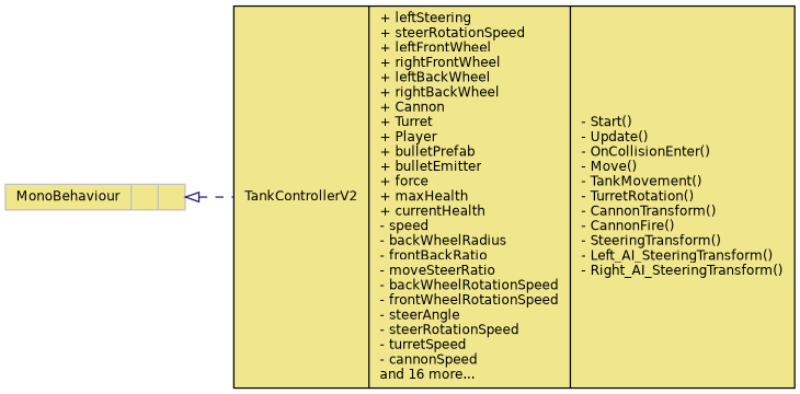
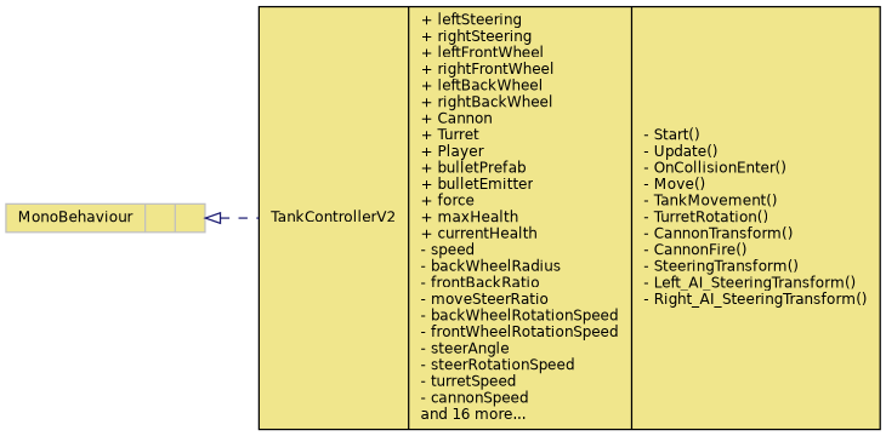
  digraph {
    rankdir=LR
    node [fillcolor=khaki fontname=Helvetica fontsize=10 shape=record style=filled]
-   n1 [color=black fontcolor=black height=0.2 label="{TankControllerV2\n|+ leftSteering\l+ steerRotationSpeed\l+ leftFrontWheel\l+ rightFrontWheel\l+ leftBackWheel\l+ rightBackWheel\l+ Cannon\l+ Turret\l+ Player\l+ bulletPrefab\l+ bulletEmitter\l+ force\l+ maxHealth\l+ currentHealth\l- speed\l- backWheelRadius\l- frontBackRatio\l- moveSteerRatio\l- backWheelRotationSpeed\l- frontWheelRotationSpeed\l- steerAngle\l- steerRotationSpeed\l- turretSpeed\l- cannonSpeed\land 16 more...\l|- Start()\l- Update()\l- OnCollisionEnter()\l- Move()\l- TankMovement()\l- TurretRotation()\l- CannonTransform()\l- CannonFire()\l- SteeringTransform()\l- Left_AI_SteeringTransform()\l- Right_AI_SteeringTransform()\l}" width=0.4]
+   n1 [color=black fontcolor=black height=0.2 label="{TankControllerV2\n|+ leftSteering\l+ rightSteering\l+ leftFrontWheel\l+ rightFrontWheel\l+ leftBackWheel\l+ rightBackWheel\l+ Cannon\l+ Turret\l+ Player\l+ bulletPrefab\l+ bulletEmitter\l+ force\l+ maxHealth\l+ currentHealth\l- speed\l- backWheelRadius\l- frontBackRatio\l- moveSteerRatio\l- backWheelRotationSpeed\l- frontWheelRotationSpeed\l- steerAngle\l- steerRotationSpeed\l- turretSpeed\l- cannonSpeed\land 16 more...\l|- Start()\l- Update()\l- OnCollisionEnter()\l- Move()\l- TankMovement()\l- TurretRotation()\l- CannonTransform()\l- CannonFire()\l- SteeringTransform()\l- Left_AI_SteeringTransform()\l- Right_AI_SteeringTransform()\l}" width=0.4]
    n2 [color=grey75 height=0.2 label="{MonoBehaviour\n||}" width=0.4]
    n2 -> n1 [arrowtail=onormal color=midnightblue dir=back fontname=Helvetica fontsize=10 labelfontname=Helvetica labelfontsize=10 style=dashed]
  }
